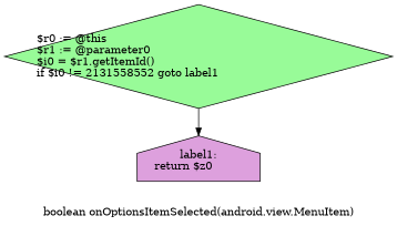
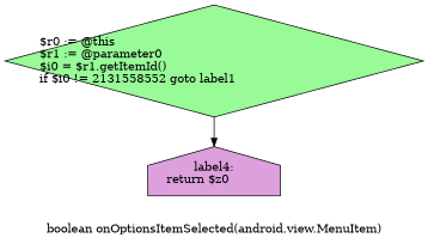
  digraph {
    label="boolean onOptionsItemSelected(android.view.MenuItem)"
    node [style=filled]
    n1 [fillcolor=palegreen label="$r0 := @this\l$r1 := @parameter0\l$i0 = $r1.getItemId()\lif $i0 != 2131558552 goto label1\l" shape=diamond]
-   n2 [fillcolor=plum label="label1:\nreturn $z0\l" shape=house]
+   n2 [fillcolor=plum label="label4:\nreturn $z0\l" shape=house]
    n1 -> n2
  }
